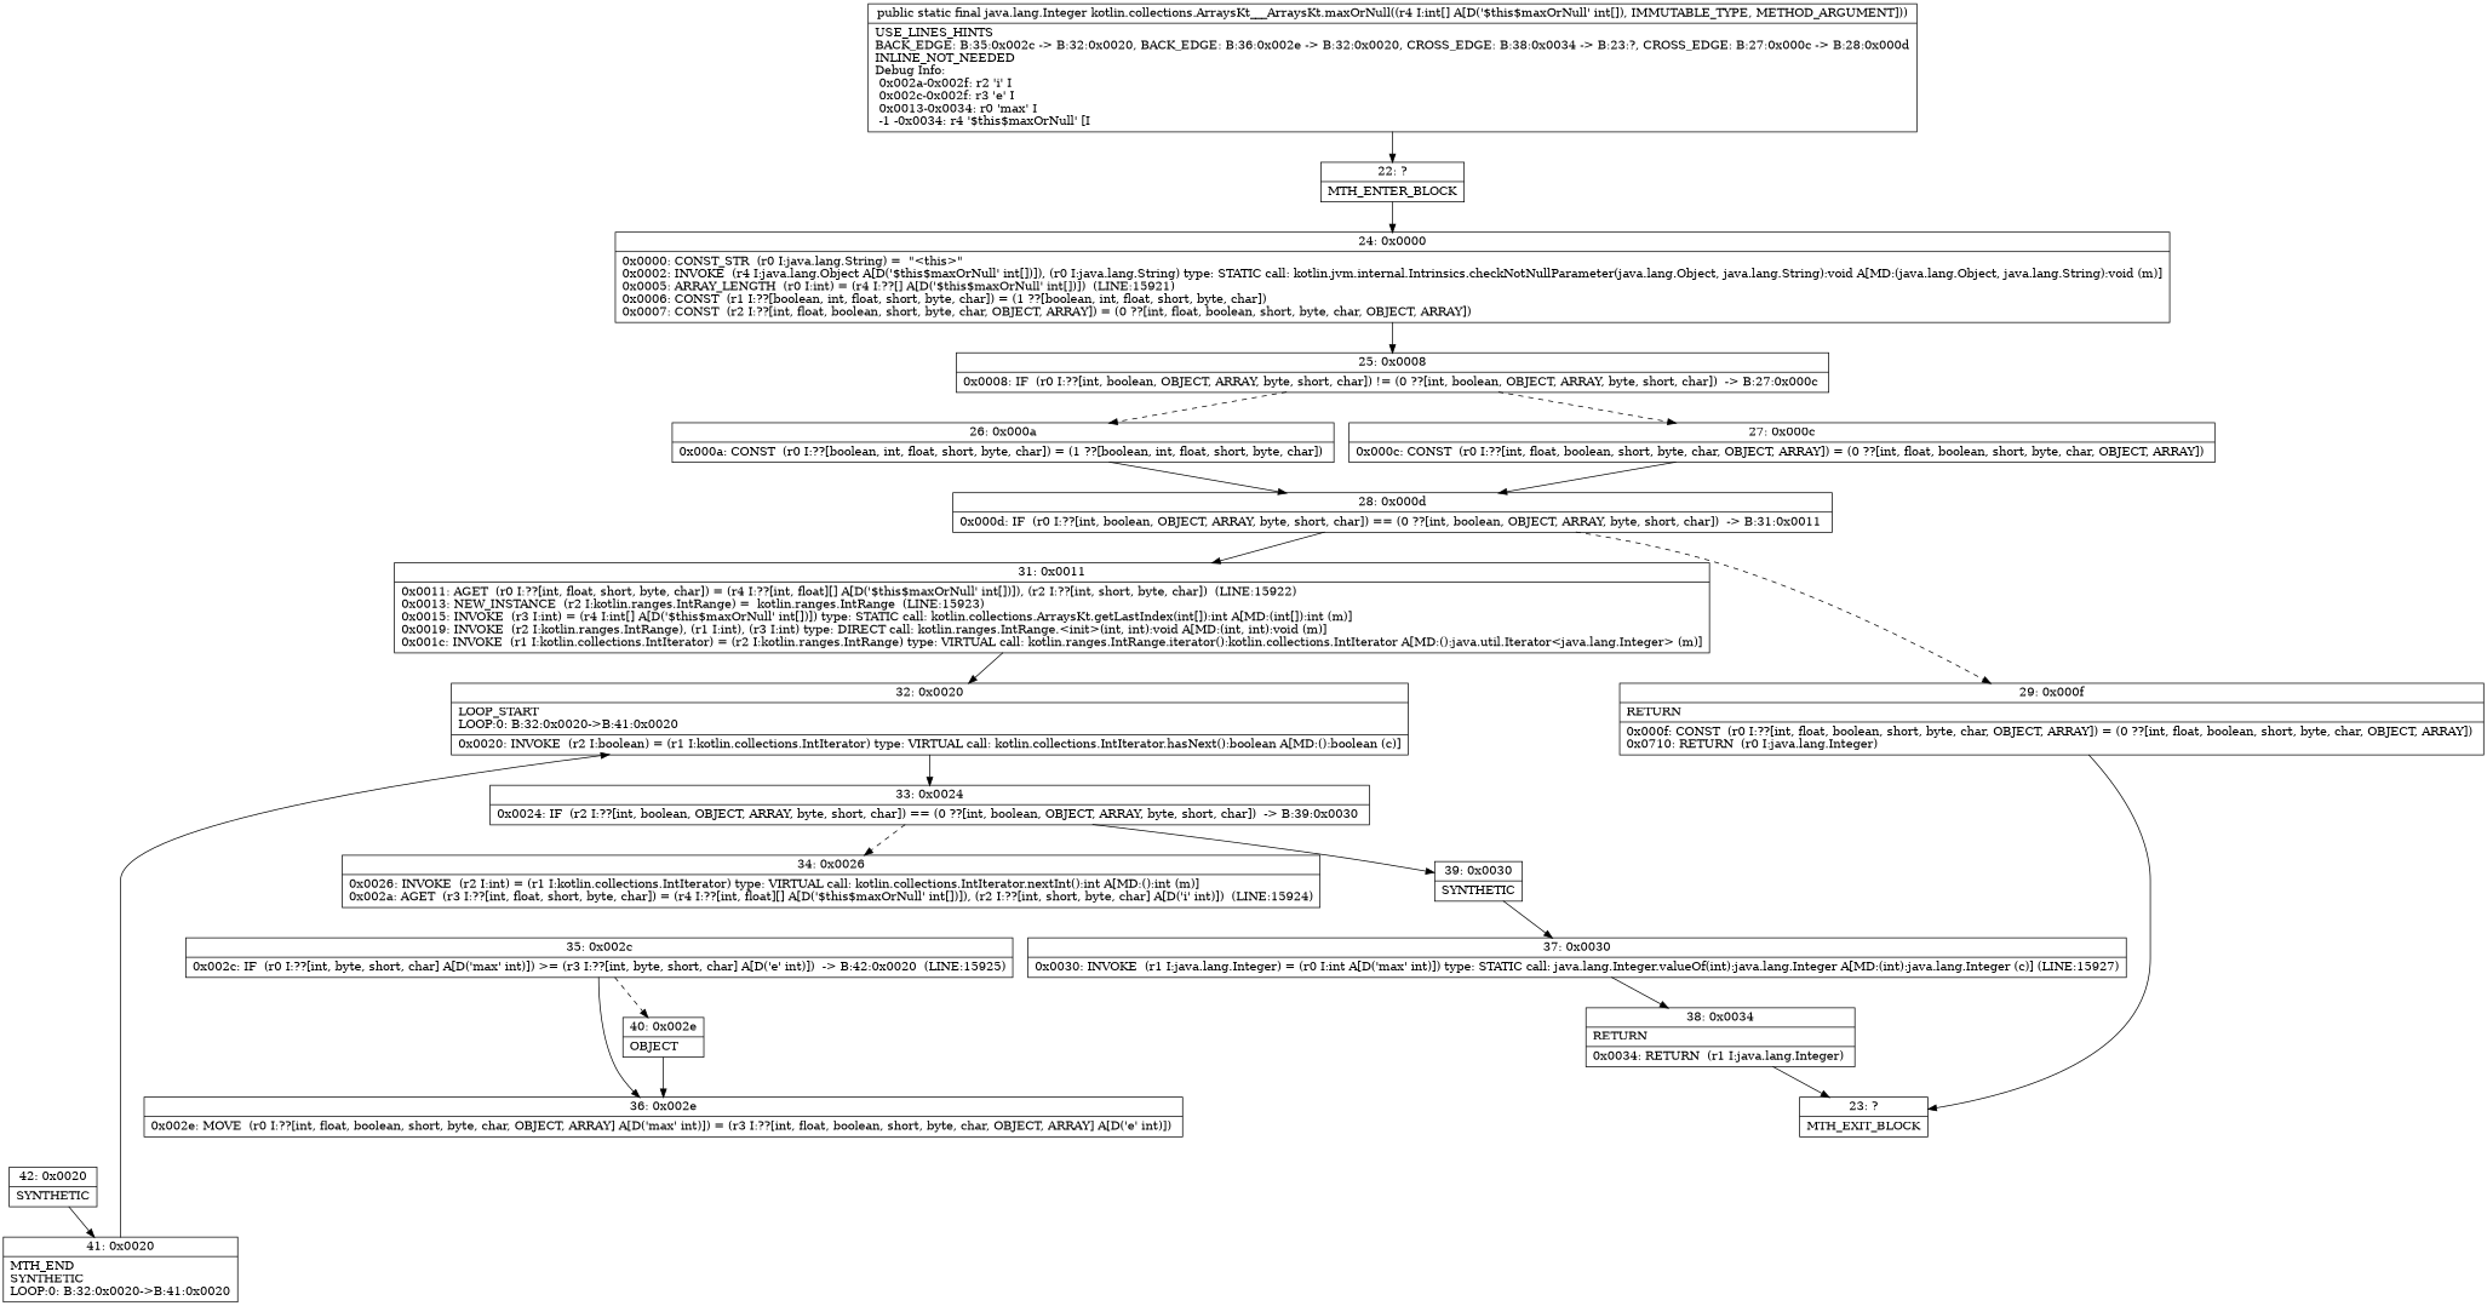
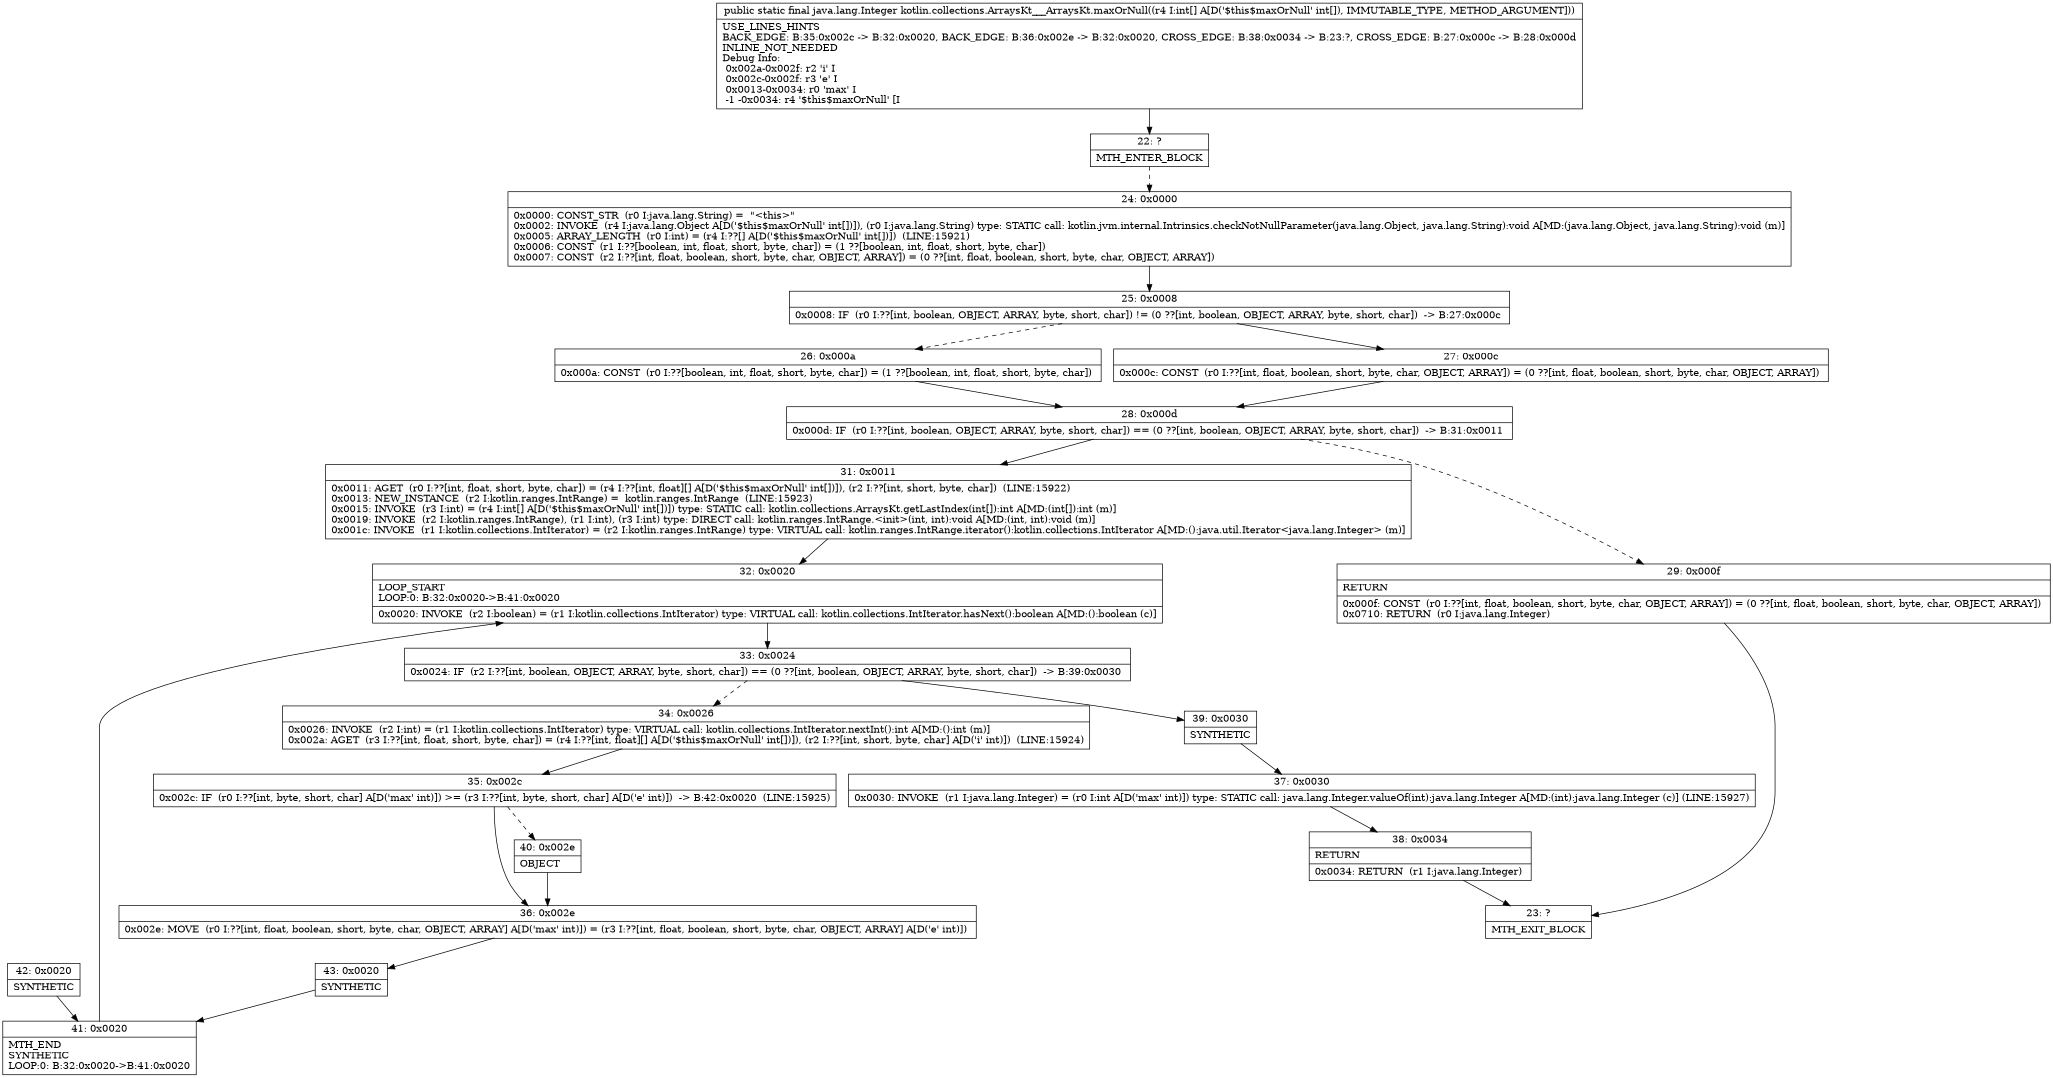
  digraph {
    node [shape=record]
    n1 [label="{22\:\ ?|MTH_ENTER_BLOCK\l}"]
    n2 [label="{24\:\ 0x0000|0x0000: CONST_STR  (r0 I:java.lang.String) =  \"\<this\>\" \l0x0002: INVOKE  (r4 I:java.lang.Object A[D('$this$maxOrNull' int[])]), (r0 I:java.lang.String) type: STATIC call: kotlin.jvm.internal.Intrinsics.checkNotNullParameter(java.lang.Object, java.lang.String):void A[MD:(java.lang.Object, java.lang.String):void (m)]\l0x0005: ARRAY_LENGTH  (r0 I:int) = (r4 I:??[] A[D('$this$maxOrNull' int[])])  (LINE:15921)\l0x0006: CONST  (r1 I:??[boolean, int, float, short, byte, char]) = (1 ??[boolean, int, float, short, byte, char]) \l0x0007: CONST  (r2 I:??[int, float, boolean, short, byte, char, OBJECT, ARRAY]) = (0 ??[int, float, boolean, short, byte, char, OBJECT, ARRAY]) \l}"]
    n3 [label="{25\:\ 0x0008|0x0008: IF  (r0 I:??[int, boolean, OBJECT, ARRAY, byte, short, char]) != (0 ??[int, boolean, OBJECT, ARRAY, byte, short, char])  \-\> B:27:0x000c \l}"]
    n4 [label="{26\:\ 0x000a|0x000a: CONST  (r0 I:??[boolean, int, float, short, byte, char]) = (1 ??[boolean, int, float, short, byte, char]) \l}"]
    n5 [label="{27\:\ 0x000c|0x000c: CONST  (r0 I:??[int, float, boolean, short, byte, char, OBJECT, ARRAY]) = (0 ??[int, float, boolean, short, byte, char, OBJECT, ARRAY]) \l}"]
    n6 [label="{28\:\ 0x000d|0x000d: IF  (r0 I:??[int, boolean, OBJECT, ARRAY, byte, short, char]) == (0 ??[int, boolean, OBJECT, ARRAY, byte, short, char])  \-\> B:31:0x0011 \l}"]
    n7 [label="{29\:\ 0x000f|RETURN\l|0x000f: CONST  (r0 I:??[int, float, boolean, short, byte, char, OBJECT, ARRAY]) = (0 ??[int, float, boolean, short, byte, char, OBJECT, ARRAY]) \l0x0710: RETURN  (r0 I:java.lang.Integer) \l}"]
    n8 [label="{31\:\ 0x0011|0x0011: AGET  (r0 I:??[int, float, short, byte, char]) = (r4 I:??[int, float][] A[D('$this$maxOrNull' int[])]), (r2 I:??[int, short, byte, char])  (LINE:15922)\l0x0013: NEW_INSTANCE  (r2 I:kotlin.ranges.IntRange) =  kotlin.ranges.IntRange  (LINE:15923)\l0x0015: INVOKE  (r3 I:int) = (r4 I:int[] A[D('$this$maxOrNull' int[])]) type: STATIC call: kotlin.collections.ArraysKt.getLastIndex(int[]):int A[MD:(int[]):int (m)]\l0x0019: INVOKE  (r2 I:kotlin.ranges.IntRange), (r1 I:int), (r3 I:int) type: DIRECT call: kotlin.ranges.IntRange.\<init\>(int, int):void A[MD:(int, int):void (m)]\l0x001c: INVOKE  (r1 I:kotlin.collections.IntIterator) = (r2 I:kotlin.ranges.IntRange) type: VIRTUAL call: kotlin.ranges.IntRange.iterator():kotlin.collections.IntIterator A[MD:():java.util.Iterator\<java.lang.Integer\> (m)]\l}"]
    n9 [label="{23\:\ ?|MTH_EXIT_BLOCK\l}"]
    n10 [label="{32\:\ 0x0020|LOOP_START\lLOOP:0: B:32:0x0020\-\>B:41:0x0020\l|0x0020: INVOKE  (r2 I:boolean) = (r1 I:kotlin.collections.IntIterator) type: VIRTUAL call: kotlin.collections.IntIterator.hasNext():boolean A[MD:():boolean (c)]\l}"]
    n11 [label="{33\:\ 0x0024|0x0024: IF  (r2 I:??[int, boolean, OBJECT, ARRAY, byte, short, char]) == (0 ??[int, boolean, OBJECT, ARRAY, byte, short, char])  \-\> B:39:0x0030 \l}"]
    n12 [label="{34\:\ 0x0026|0x0026: INVOKE  (r2 I:int) = (r1 I:kotlin.collections.IntIterator) type: VIRTUAL call: kotlin.collections.IntIterator.nextInt():int A[MD:():int (m)]\l0x002a: AGET  (r3 I:??[int, float, short, byte, char]) = (r4 I:??[int, float][] A[D('$this$maxOrNull' int[])]), (r2 I:??[int, short, byte, char] A[D('i' int)])  (LINE:15924)\l}"]
    n13 [label="{39\:\ 0x0030|SYNTHETIC\l}"]
    n14 [label="{35\:\ 0x002c|0x002c: IF  (r0 I:??[int, byte, short, char] A[D('max' int)]) \>= (r3 I:??[int, byte, short, char] A[D('e' int)])  \-\> B:42:0x0020  (LINE:15925)\l}"]
    n15 [label="{37\:\ 0x0030|0x0030: INVOKE  (r1 I:java.lang.Integer) = (r0 I:int A[D('max' int)]) type: STATIC call: java.lang.Integer.valueOf(int):java.lang.Integer A[MD:(int):java.lang.Integer (c)] (LINE:15927)\l}"]
    n16 [label="{40\:\ 0x002e|OBJECT\l}"]
    n17 [label="{36\:\ 0x002e|0x002e: MOVE  (r0 I:??[int, float, boolean, short, byte, char, OBJECT, ARRAY] A[D('max' int)]) = (r3 I:??[int, float, boolean, short, byte, char, OBJECT, ARRAY] A[D('e' int)]) \l}"]
    n18 [label="{42\:\ 0x0020|SYNTHETIC\l}"]
    n19 [label="{41\:\ 0x0020|MTH_END\lSYNTHETIC\lLOOP:0: B:32:0x0020\-\>B:41:0x0020\l}"]
+   n20 [label="{43\:\ 0x0020|SYNTHETIC\l}"]
    n21 [label="{38\:\ 0x0034|RETURN\l|0x0034: RETURN  (r1 I:java.lang.Integer) \l}"]
    n22 [label="{public static final java.lang.Integer kotlin.collections.ArraysKt___ArraysKt.maxOrNull((r4 I:int[] A[D('$this$maxOrNull' int[]), IMMUTABLE_TYPE, METHOD_ARGUMENT]))  | USE_LINES_HINTS\lBACK_EDGE: B:35:0x002c \-\> B:32:0x0020, BACK_EDGE: B:36:0x002e \-\> B:32:0x0020, CROSS_EDGE: B:38:0x0034 \-\> B:23:?, CROSS_EDGE: B:27:0x000c \-\> B:28:0x000d\lINLINE_NOT_NEEDED\lDebug Info:\l  0x002a\-0x002f: r2 'i' I\l  0x002c\-0x002f: r3 'e' I\l  0x0013\-0x0034: r0 'max' I\l  \-1 \-0x0034: r4 '$this$maxOrNull' [I\l}"]
-   n1 -> n2
+   n1 -> n2 [style=dashed]
    n2 -> n3
    n3 -> n4 [style=dashed]
-   n3 -> n5 [style=dashed]
+   n3 -> n5
    n4 -> n6
    n5 -> n6
    n6 -> n7 [style=dashed]
    n6 -> n8
    n7 -> n9
    n8 -> n10
    n10 -> n11
    n11 -> n12 [style=dashed]
    n11 -> n13
+   n12 -> n14
    n13 -> n15
    n14 -> n16 [style=dashed]
    n14 -> n17
    n15 -> n21
    n16 -> n17
+   n17 -> n20
    n18 -> n19
    n19 -> n10
+   n20 -> n19
    n21 -> n9
    n22 -> n1
  }
